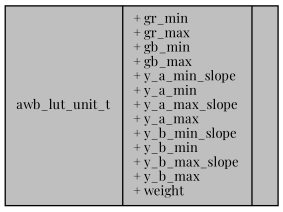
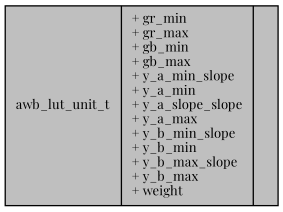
  digraph {
    rankdir=LR
    fontname="Playfair Display"
-   n1 [color=black fillcolor=grey75 fontcolor=black fontname="Playfair Display" fontsize=10 height=0.2 label="{awb_lut_unit_t\n|+ gr_min\l+ gr_max\l+ gb_min\l+ gb_max\l+ y_a_min_slope\l+ y_a_min\l+ y_a_max_slope\l+ y_a_max\l+ y_b_min_slope\l+ y_b_min\l+ y_b_max_slope\l+ y_b_max\l+ weight\l|}" shape=record style=filled width=0.4]
+   n1 [color=black fillcolor=grey75 fontcolor=black fontname="Playfair Display" fontsize=10 height=0.2 label="{awb_lut_unit_t\n|+ gr_min\l+ gr_max\l+ gb_min\l+ gb_max\l+ y_a_min_slope\l+ y_a_min\l+ y_a_slope_slope\l+ y_a_max\l+ y_b_min_slope\l+ y_b_min\l+ y_b_max_slope\l+ y_b_max\l+ weight\l|}" shape=record style=filled width=0.4]
  }
